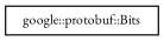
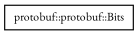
  digraph {
    rankdir=LR
    fontname="EB Garamond"
-   n1 [color=black fillcolor=white fontname="EB Garamond" fontsize=10 height=0.2 label="google::protobuf::Bits" shape=record style=filled width=0.4]
+   n1 [color=black fillcolor=white fontname="EB Garamond" fontsize=10 height=0.2 label="protobuf::protobuf::Bits" shape=record style=filled width=0.4]
  }
